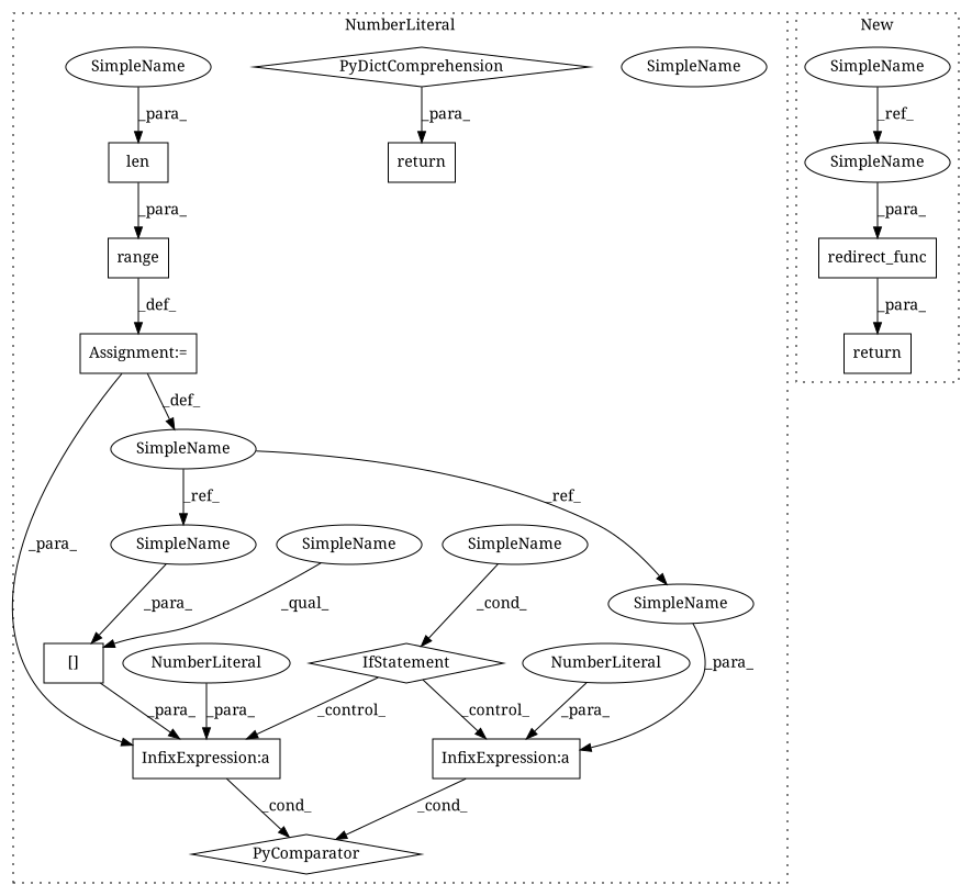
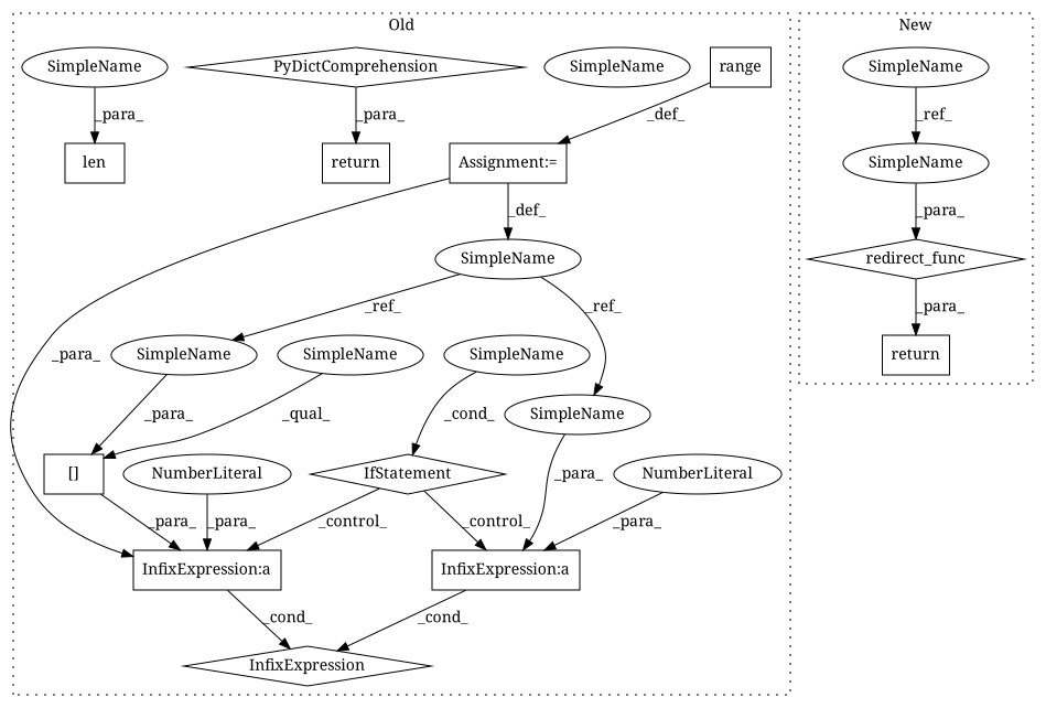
  digraph {
    fontname="Noto Serif"
    node [a=42 fontname="Noto Serif" l=1 s=5006 shape=ellipse]
    edge [fontname="Noto Serif"]
    n1 [a=32 l="4,1" label=len s="5019,5024" shape=box]
-   n2 [a=113 l=29 label=PyComparator shape=diamond]
+   n2 [a=113 l=29 label=InfixExpression shape=diamond]
    n3 [a=2 l="2,1" label="[]" s="4943,4946" shape=box]
    n4 [a=27 l=3 label="InfixExpression:a" s=4928 shape=box]
    n5 [a=27 l=3 label="InfixExpression:a" s=4940 shape=box]
    n6 [a=34 label=NumberLiteral s=4939]
    n7 [a=34 label=NumberLiteral s=4931]
    n8 [a=25 l=29 label=IfStatement shape=diamond]
    n9 [a=32 l="6,1" label=range s="5013,5025" shape=box]
    n10 [l=5 label=SimpleName s=5030]
    n11 [label=SimpleName s=5009]
    n12 [a=7 l=29 label="Assignment:=" shape=box]
    n13 [a=41 l=18 label=return s=4908 shape=box]
    n14 [a=110 l=117 label=PyDictComprehension s=4926 shape=diamond]
    n15 [l=5 label=SimpleName s=5030]
    n16 [label=SimpleName s=4945]
    n17 [label=SimpleName s=4927]
    n18 [label=SimpleName s=4943]
    n19 [label=SimpleName s=5023]
-   n20 [a=32 l="14,1" label=redirect_func s="3423,3438" shape=box]
+   n20 [a=32 l="14,1" label=redirect_func s="3423,3438" shape=diamond]
    n21 [label=SimpleName s=3217]
    n22 [a=41 l=7 label=return s=3416 shape=box]
    n23 [label=SimpleName s=3437]
    subgraph cluster_1 {
-     label=NumberLiteral
+     label=Old
      style=dotted
      n1
      n2
      n3
      n4
      n5
      n6
      n7
      n8
      n9
      n10
      n11
      n12
      n13
      n14
      n15
      n16
      n17
      n18
      n19
    }
    subgraph cluster_2 {
      label=New
      style=dotted
      n20
      n21
      n22
      n23
    }
-   n1 -> n9 [label=_para_]
    n3 -> n5 [label=_para_]
    n4 -> n2 [label=_cond_]
    n5 -> n2 [label=_cond_]
    n6 -> n5 [label=_para_]
    n7 -> n4 [label=_para_]
    n8 -> n4 [label=_control_]
    n8 -> n5 [label=_control_]
    n9 -> n12 [label=_def_]
    n11 -> n16 [label=_ref_]
    n11 -> n17 [label=_ref_]
    n12 -> n5 [label=_para_]
    n12 -> n11 [label=_def_]
    n14 -> n13 [label=_para_]
    n15 -> n8 [label=_cond_]
    n16 -> n3 [label=_para_]
    n17 -> n4 [label=_para_]
    n18 -> n3 [label=_qual_]
    n19 -> n1 [label=_para_]
    n20 -> n22 [label=_para_]
    n21 -> n23 [label=_ref_]
    n23 -> n20 [label=_para_]
  }
